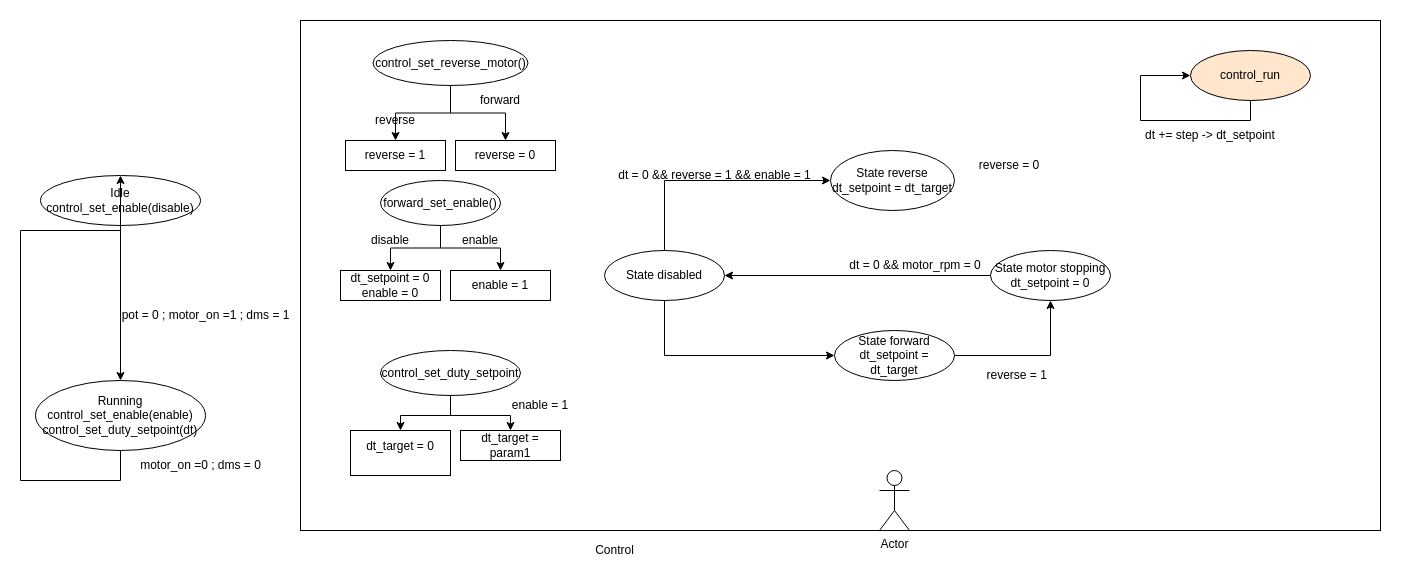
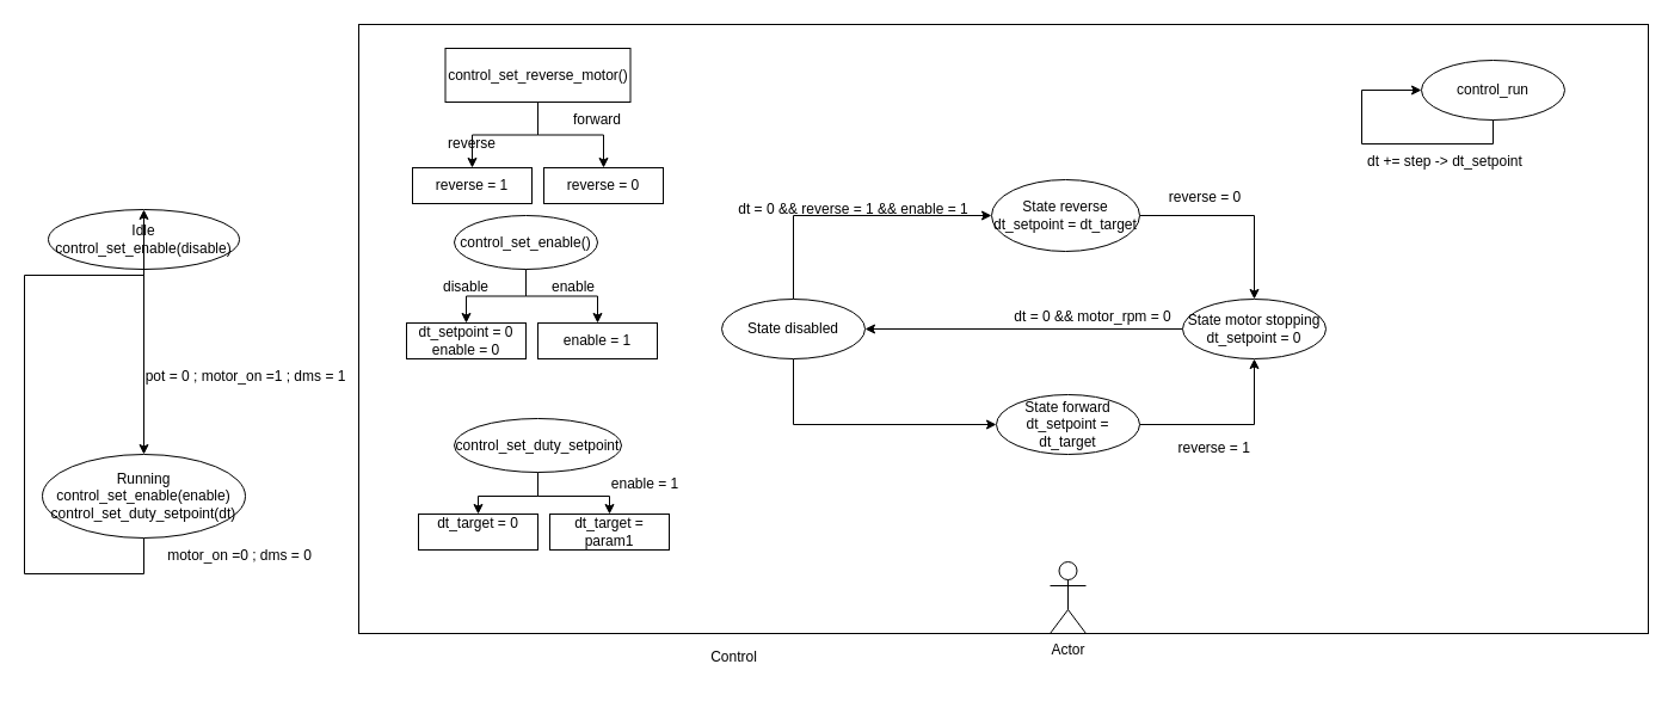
  <mxCell id="0" />
  <mxCell id="1" parent="0" />
  <mxCell id="2" value="" style="rounded=0;whiteSpace=wrap;html=1;" vertex="1" parent="1"><mxGeometry x="300" y="20" width="1080" height="510" as="geometry" /></mxCell>
  <mxCell id="3" style="edgeStyle=orthogonalEdgeStyle;rounded=0;orthogonalLoop=1;jettySize=auto;html=1;exitX=0.5;exitY=1;exitDx=0;exitDy=0;entryX=0;entryY=0.5;entryDx=0;entryDy=0;" edge="1" parent="1" source="5" target="9"><mxGeometry relative="1" as="geometry" /></mxCell>
  <mxCell id="4" style="edgeStyle=orthogonalEdgeStyle;rounded=0;orthogonalLoop=1;jettySize=auto;html=1;exitX=0.5;exitY=0;exitDx=0;exitDy=0;entryX=0;entryY=0.5;entryDx=0;entryDy=0;" edge="1" parent="1" source="5" target="7"><mxGeometry relative="1" as="geometry" /></mxCell>
  <mxCell id="5" value="State disabled" style="ellipse;whiteSpace=wrap;html=1;" vertex="1" parent="1"><mxGeometry x="604" y="250" width="120" height="50" as="geometry" /></mxCell>
+ <mxCell id="6" style="edgeStyle=orthogonalEdgeStyle;rounded=0;orthogonalLoop=1;jettySize=auto;html=1;exitX=1;exitY=0.5;exitDx=0;exitDy=0;entryX=0.5;entryY=0;entryDx=0;entryDy=0;" edge="1" parent="1" source="7" target="33"><mxGeometry relative="1" as="geometry" /></mxCell>
  <mxCell id="7" value="&lt;div&gt;State reverse&lt;/div&gt;&lt;div&gt;dt_setpoint = dt_target&lt;/div&gt;" style="ellipse;whiteSpace=wrap;html=1;" vertex="1" parent="1"><mxGeometry x="830" y="150" width="124" height="60" as="geometry" /></mxCell>
  <mxCell id="8" style="edgeStyle=orthogonalEdgeStyle;rounded=0;orthogonalLoop=1;jettySize=auto;html=1;exitX=1;exitY=0.5;exitDx=0;exitDy=0;entryX=0.5;entryY=1;entryDx=0;entryDy=0;" edge="1" parent="1" source="9" target="33"><mxGeometry relative="1" as="geometry" /></mxCell>
  <mxCell id="9" value="&lt;div&gt;State forward&lt;/div&gt;&lt;div&gt;dt_setpoint = dt_target&lt;br&gt;&lt;/div&gt;" style="ellipse;whiteSpace=wrap;html=1;" vertex="1" parent="1"><mxGeometry x="834" y="330" width="120" height="50" as="geometry" /></mxCell>
  <mxCell id="10" value="dt = 0 &amp;amp;&amp;amp; reverse = 1 &amp;amp;&amp;amp; enable = 1" style="text;html=1;align=center;verticalAlign=middle;resizable=0;points=[];autosize=1;strokeColor=none;fillColor=none;" vertex="1" parent="1"><mxGeometry x="604" y="160" width="220" height="30" as="geometry" /></mxCell>
  <mxCell id="11" value="reverse = 0" style="text;html=1;strokeColor=none;fillColor=none;align=center;verticalAlign=middle;whiteSpace=wrap;rounded=0;" vertex="1" parent="1"><mxGeometry x="954" y="150" width="110" height="30" as="geometry" /></mxCell>
  <mxCell id="12" value="&lt;div&gt;Control&lt;/div&gt;" style="text;html=1;align=center;verticalAlign=middle;resizable=0;points=[];autosize=1;strokeColor=none;fillColor=none;" vertex="1" parent="1"><mxGeometry x="584" y="535" width="60" height="30" as="geometry" /></mxCell>
  <mxCell id="13" style="edgeStyle=orthogonalEdgeStyle;rounded=0;orthogonalLoop=1;jettySize=auto;html=1;exitX=0.5;exitY=1;exitDx=0;exitDy=0;entryX=0.5;entryY=0;entryDx=0;entryDy=0;" edge="1" parent="1" source="14" target="16"><mxGeometry relative="1" as="geometry" /></mxCell>
  <mxCell id="14" value="&lt;div&gt;Idle&lt;/div&gt;control_set_enable(disable)" style="ellipse;whiteSpace=wrap;html=1;" vertex="1" parent="1"><mxGeometry x="40" y="175" width="160" height="50" as="geometry" /></mxCell>
  <mxCell id="15" style="edgeStyle=orthogonalEdgeStyle;rounded=0;orthogonalLoop=1;jettySize=auto;html=1;exitX=0.5;exitY=1;exitDx=0;exitDy=0;entryX=0.5;entryY=0;entryDx=0;entryDy=0;" edge="1" parent="1" source="16" target="14"><mxGeometry relative="1" as="geometry"><Array as="points"><mxPoint x="120" y="480" /><mxPoint x="20" y="480" /><mxPoint x="20" y="230" /><mxPoint x="120" y="230" /></Array></mxGeometry></mxCell>
  <mxCell id="16" value="&lt;div&gt;Running&lt;/div&gt;&lt;div&gt;control_set_enable(enable)&lt;/div&gt;control_set_duty_setpoint(dt)" style="ellipse;whiteSpace=wrap;html=1;" vertex="1" parent="1"><mxGeometry x="35" y="380" width="170" height="70" as="geometry" /></mxCell>
  <mxCell id="17" value="pot = 0 ; motor_on =1 ; dms = 1" style="text;html=1;align=center;verticalAlign=middle;resizable=0;points=[];autosize=1;strokeColor=none;fillColor=none;" vertex="1" parent="1"><mxGeometry x="110" y="300" width="190" height="30" as="geometry" /></mxCell>
  <mxCell id="18" value="motor_on =0 ; dms = 0" style="text;html=1;align=center;verticalAlign=middle;resizable=0;points=[];autosize=1;strokeColor=none;fillColor=none;" vertex="1" parent="1"><mxGeometry x="130" y="450" width="140" height="30" as="geometry" /></mxCell>
  <mxCell id="19" style="edgeStyle=orthogonalEdgeStyle;rounded=0;orthogonalLoop=1;jettySize=auto;html=1;exitX=0.5;exitY=1;exitDx=0;exitDy=0;entryX=0.5;entryY=0;entryDx=0;entryDy=0;" edge="1" parent="1" source="21" target="22"><mxGeometry relative="1" as="geometry" /></mxCell>
  <mxCell id="20" style="edgeStyle=orthogonalEdgeStyle;rounded=0;orthogonalLoop=1;jettySize=auto;html=1;exitX=0.5;exitY=1;exitDx=0;exitDy=0;entryX=0.5;entryY=0;entryDx=0;entryDy=0;" edge="1" parent="1" source="21" target="24"><mxGeometry relative="1" as="geometry" /></mxCell>
- <mxCell id="21" value="forward_set_enable()" style="ellipse;whiteSpace=wrap;html=1;" vertex="1" parent="1"><mxGeometry x="380" y="180" width="120" height="45" as="geometry" /></mxCell>
+ <mxCell id="21" value="control_set_enable()" style="ellipse;whiteSpace=wrap;html=1;" vertex="1" parent="1"><mxGeometry x="380" y="180" width="120" height="45" as="geometry" /></mxCell>
  <mxCell id="22" value="&lt;div&gt;dt_setpoint = 0&lt;/div&gt;&lt;div&gt;enable = 0&lt;br&gt;&lt;/div&gt;" style="rounded=0;whiteSpace=wrap;html=1;" vertex="1" parent="1"><mxGeometry x="340" y="270" width="100" height="30" as="geometry" /></mxCell>
  <mxCell id="23" value="disable" style="text;html=1;strokeColor=none;fillColor=none;align=center;verticalAlign=middle;whiteSpace=wrap;rounded=0;" vertex="1" parent="1"><mxGeometry x="370" y="230" width="40" height="20" as="geometry" /></mxCell>
  <mxCell id="24" value="&lt;div&gt;enable = 1&lt;/div&gt;" style="rounded=0;whiteSpace=wrap;html=1;" vertex="1" parent="1"><mxGeometry x="450" y="270" width="100" height="30" as="geometry" /></mxCell>
  <mxCell id="25" value="enable" style="text;html=1;strokeColor=none;fillColor=none;align=center;verticalAlign=middle;whiteSpace=wrap;rounded=0;" vertex="1" parent="1"><mxGeometry x="460" y="230" width="40" height="20" as="geometry" /></mxCell>
  <mxCell id="26" style="edgeStyle=orthogonalEdgeStyle;rounded=0;orthogonalLoop=1;jettySize=auto;html=1;exitX=0.5;exitY=1;exitDx=0;exitDy=0;entryX=0.5;entryY=0;entryDx=0;entryDy=0;" edge="1" parent="1" source="28" target="29"><mxGeometry relative="1" as="geometry" /></mxCell>
  <mxCell id="27" style="edgeStyle=orthogonalEdgeStyle;rounded=0;orthogonalLoop=1;jettySize=auto;html=1;exitX=0.5;exitY=1;exitDx=0;exitDy=0;entryX=0.5;entryY=0;entryDx=0;entryDy=0;" edge="1" parent="1" source="28" target="30"><mxGeometry relative="1" as="geometry" /></mxCell>
  <mxCell id="28" value="control_set_duty_setpoint" style="ellipse;whiteSpace=wrap;html=1;" vertex="1" parent="1"><mxGeometry x="380" y="350" width="140" height="45" as="geometry" /></mxCell>
- <mxCell id="29" value="&lt;div&gt;dt_target = 0&lt;/div&gt;&lt;div&gt;&lt;br&gt;&lt;/div&gt;" style="rounded=0;whiteSpace=wrap;html=1;" vertex="1" parent="1"><mxGeometry x="350" y="430" width="100" height="45" as="geometry" /></mxCell>
+ <mxCell id="29" value="&lt;div&gt;dt_target = 0&lt;/div&gt;&lt;div&gt;&lt;br&gt;&lt;/div&gt;" style="rounded=0;whiteSpace=wrap;html=1;" vertex="1" parent="1"><mxGeometry x="350" y="430" width="100" height="30" as="geometry" /></mxCell>
  <mxCell id="30" value="&lt;div&gt;dt_target = param1&lt;br&gt;&lt;/div&gt;" style="rounded=0;whiteSpace=wrap;html=1;" vertex="1" parent="1"><mxGeometry x="460" y="430" width="100" height="30" as="geometry" /></mxCell>
  <mxCell id="31" value="enable = 1" style="text;html=1;strokeColor=none;fillColor=none;align=center;verticalAlign=middle;whiteSpace=wrap;rounded=0;" vertex="1" parent="1"><mxGeometry x="500" y="395" width="80" height="20" as="geometry" /></mxCell>
  <mxCell id="32" style="edgeStyle=orthogonalEdgeStyle;rounded=0;orthogonalLoop=1;jettySize=auto;html=1;exitX=0;exitY=0.5;exitDx=0;exitDy=0;entryX=1;entryY=0.5;entryDx=0;entryDy=0;" edge="1" parent="1" source="33" target="5"><mxGeometry relative="1" as="geometry" /></mxCell>
  <mxCell id="33" value="&lt;div&gt;State motor stopping&lt;/div&gt;&lt;div&gt;dt_setpoint = 0&lt;br&gt;&lt;/div&gt;" style="ellipse;whiteSpace=wrap;html=1;" vertex="1" parent="1"><mxGeometry x="990" y="250" width="120" height="50" as="geometry" /></mxCell>
  <mxCell id="34" value="dt = 0 &amp;amp;&amp;amp; motor_rpm = 0" style="text;html=1;strokeColor=none;fillColor=none;align=center;verticalAlign=middle;whiteSpace=wrap;rounded=0;" vertex="1" parent="1"><mxGeometry x="840" y="250" width="150" height="30" as="geometry" /></mxCell>
  <mxCell id="35" value="&amp;nbsp;reverse = 1" style="text;html=1;strokeColor=none;fillColor=none;align=center;verticalAlign=middle;whiteSpace=wrap;rounded=0;" vertex="1" parent="1"><mxGeometry x="960" y="360" width="110" height="30" as="geometry" /></mxCell>
  <mxCell id="36" value="Actor" style="shape=umlActor;verticalLabelPosition=bottom;verticalAlign=top;html=1;outlineConnect=0;" vertex="1" parent="1"><mxGeometry x="879" y="470" width="30" height="60" as="geometry" /></mxCell>
  <mxCell id="37" style="edgeStyle=orthogonalEdgeStyle;rounded=0;orthogonalLoop=1;jettySize=auto;html=1;exitX=0.5;exitY=1;exitDx=0;exitDy=0;entryX=0.5;entryY=0;entryDx=0;entryDy=0;" edge="1" parent="1" source="39" target="40"><mxGeometry relative="1" as="geometry" /></mxCell>
  <mxCell id="38" style="edgeStyle=orthogonalEdgeStyle;rounded=0;orthogonalLoop=1;jettySize=auto;html=1;exitX=0.5;exitY=1;exitDx=0;exitDy=0;entryX=0.5;entryY=0;entryDx=0;entryDy=0;" edge="1" parent="1" source="39" target="42"><mxGeometry relative="1" as="geometry" /></mxCell>
- <mxCell id="39" value="control_set_reverse_motor()" style="ellipse;whiteSpace=wrap;html=1;" vertex="1" parent="1"><mxGeometry x="372.5" y="40" width="155" height="45" as="geometry" /></mxCell>
+ <mxCell id="39" value="control_set_reverse_motor()" style="whiteSpace=wrap;html=1;rounded=0;" vertex="1" parent="1"><mxGeometry x="372.5" y="40" width="155" height="45" as="geometry" /></mxCell>
  <mxCell id="40" value="reverse = 1" style="rounded=0;whiteSpace=wrap;html=1;" vertex="1" parent="1"><mxGeometry x="345" y="140" width="100" height="30" as="geometry" /></mxCell>
  <mxCell id="41" value="reverse" style="text;html=1;strokeColor=none;fillColor=none;align=center;verticalAlign=middle;whiteSpace=wrap;rounded=0;" vertex="1" parent="1"><mxGeometry x="375" y="110" width="40" height="20" as="geometry" /></mxCell>
  <mxCell id="42" value="reverse = 0" style="rounded=0;whiteSpace=wrap;html=1;" vertex="1" parent="1"><mxGeometry x="455" y="140" width="100" height="30" as="geometry" /></mxCell>
  <mxCell id="43" value="forward" style="text;html=1;strokeColor=none;fillColor=none;align=center;verticalAlign=middle;whiteSpace=wrap;rounded=0;" vertex="1" parent="1"><mxGeometry x="480" y="90" width="40" height="20" as="geometry" /></mxCell>
- <mxCell id="44" value="control_run" style="ellipse;whiteSpace=wrap;html=1;fillColor=#ffe6cc;" vertex="1" parent="1"><mxGeometry x="1190" y="50" width="120" height="50" as="geometry" /></mxCell>
+ <mxCell id="44" value="control_run" style="ellipse;whiteSpace=wrap;html=1;" vertex="1" parent="1"><mxGeometry x="1190" y="50" width="120" height="50" as="geometry" /></mxCell>
  <mxCell id="45" style="edgeStyle=orthogonalEdgeStyle;rounded=0;orthogonalLoop=1;jettySize=auto;html=1;exitX=0.5;exitY=1;exitDx=0;exitDy=0;entryX=0;entryY=0.5;entryDx=0;entryDy=0;" edge="1" parent="1" source="44" target="44"><mxGeometry relative="1" as="geometry"><Array as="points"><mxPoint x="1250" y="120" /><mxPoint x="1140" y="120" /><mxPoint x="1140" y="75" /></Array></mxGeometry></mxCell>
  <mxCell id="46" value="dt += step -&amp;gt; dt_setpoint " style="text;html=1;strokeColor=none;fillColor=none;align=center;verticalAlign=middle;whiteSpace=wrap;rounded=0;" vertex="1" parent="1"><mxGeometry x="1140" y="120" width="140" height="30" as="geometry" /></mxCell>
